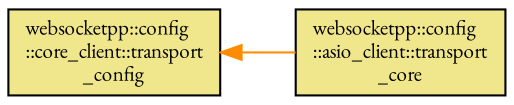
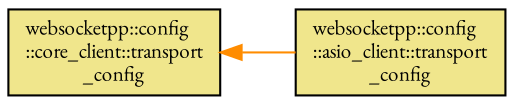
  digraph {
    rankdir=LR
    fontname="EB Garamond"
    node [color=black fillcolor=khaki fontname="EB Garamond" fontsize=10 shape=record style=filled]
-   n1 [fontcolor=black height=0.2 label="websocketpp::config\l::asio_client::transport\l_core" width=0.4]
+   n1 [fontcolor=black height=0.2 label="websocketpp::config\l::asio_client::transport\l_config" width=0.4]
    n2 [height=0.2 label="websocketpp::config\l::core_client::transport\l_config" width=0.4]
    n2 -> n1 [color=darkorange dir=back fontname="EB Garamond" fontsize=10 labelfontname=Helvetica labelfontsize=10 style=solid]
  }
